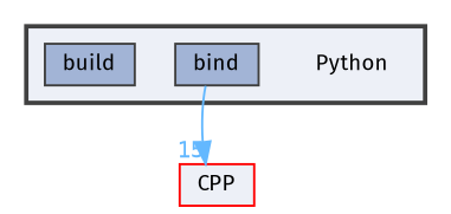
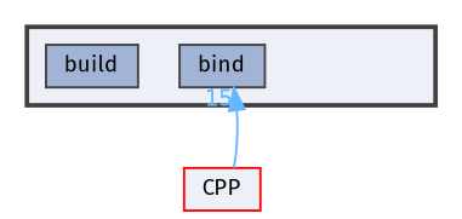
  digraph {
    compound=true
    fontname="Fira Sans"
    node [fontname="Fira Sans" fontsize=10 shape=box color=grey25 fillcolor="#a2b4d6" style=filled]
-   n1 [height=0.2 label=Python shape=plaintext width=0.4 color="" fillcolor="" style=""]
    n2 [height=0.2 label=bind width=0.4]
    n3 [height=0.2 label=build width=0.4]
    n4 [color=red fillcolor="#edf0f7" height=0.2 label=CPP width=0.4]
    subgraph cluster_1 {
      bgcolor="#edf0f7"
      fontsize=10
      pencolor=grey25
      style="filled,bold"
-     n1
      n2
      n3
    }
-   n2 -> n4 [color=steelblue1 fontcolor=steelblue1 fontname="Fira Sans" fontsize=10 headlabel=15 labeldistance=1.5 labelfontname=Helvetica labelfontsize=10]
+   n4 -> n2 [color=steelblue1 fontcolor=steelblue1 fontname="Fira Sans" fontsize=10 headlabel=15 labeldistance=1.5 labelfontname=Helvetica labelfontsize=10]
  }
